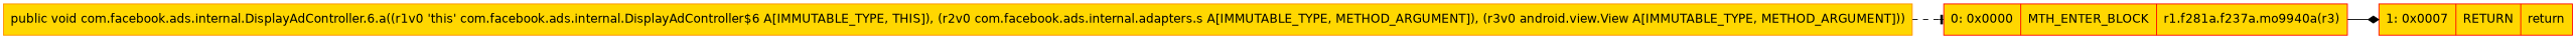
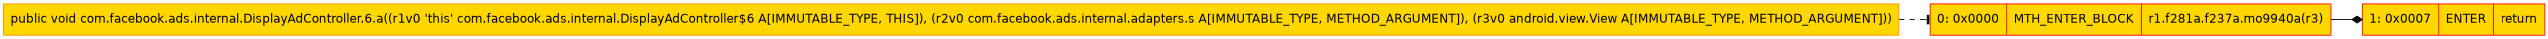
  digraph {
    rankdir=LR
    fontname="DejaVu Sans"
    node [shape=record style=filled fillcolor=gold color=red fontname="DejaVu Sans"]
    edge [fontname="DejaVu Sans"]
    n1 [label="{0\:\ 0x0000|MTH_ENTER_BLOCK\l|r1.f281a.f237a.mo9940a(r3)\l}"]
-   n2 [label="{1\:\ 0x0007|RETURN\l|return\l}"]
+   n2 [label="{1\:\ 0x0007|ENTER\l|return\l}"]
    n3 [label="{public void com.facebook.ads.internal.DisplayAdController.6.a((r1v0 'this' com.facebook.ads.internal.DisplayAdController$6 A[IMMUTABLE_TYPE, THIS]), (r2v0 com.facebook.ads.internal.adapters.s A[IMMUTABLE_TYPE, METHOD_ARGUMENT]), (r3v0 android.view.View A[IMMUTABLE_TYPE, METHOD_ARGUMENT])) }" color=darkorange]
    n1 -> n2 [style=solid arrowhead=diamond]
    n3 -> n1 [style=dashed arrowhead=tee]
  }
